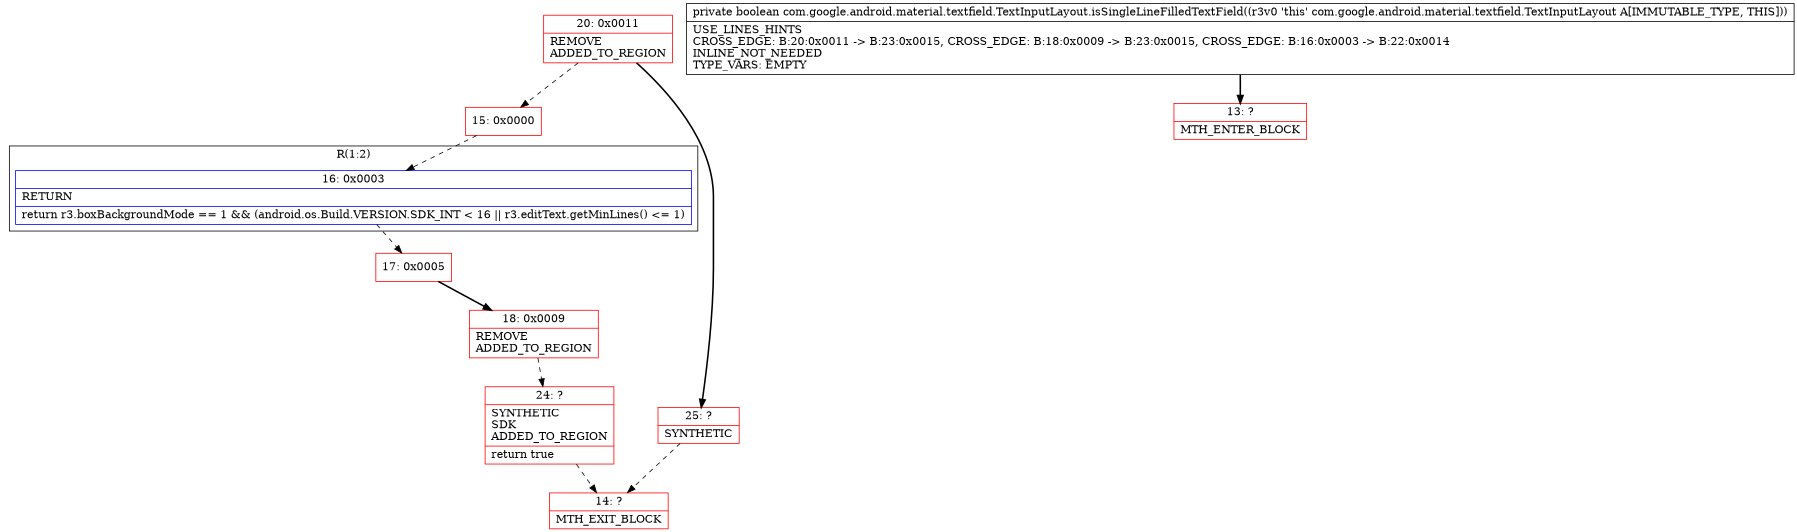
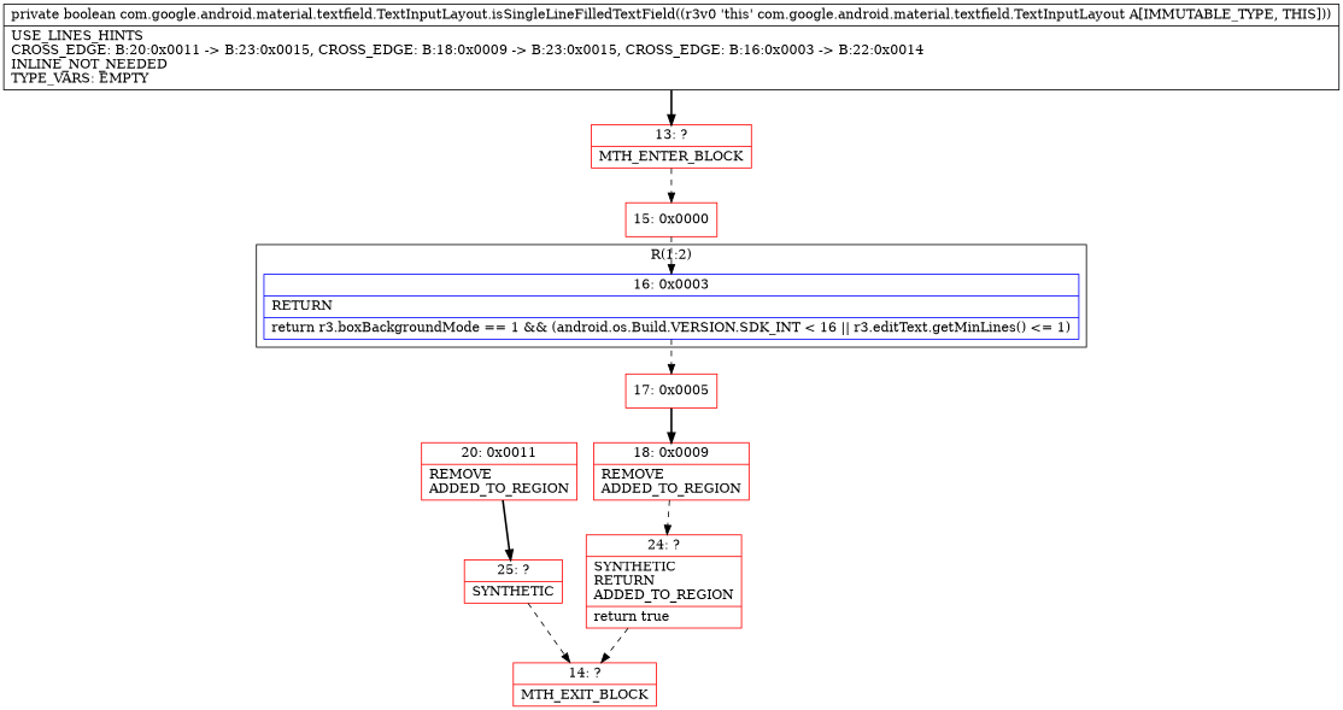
  digraph {
    node [color=red shape=record]
    edge [style=dashed]
    n1 [color=blue label="{16\:\ 0x0003|RETURN\l|return r3.boxBackgroundMode == 1 && (android.os.Build.VERSION.SDK_INT \< 16 \|\| r3.editText.getMinLines() \<= 1)\l}"]
    n2 [label="{17\:\ 0x0005}"]
    n3 [label="{18\:\ 0x0009|REMOVE\lADDED_TO_REGION\l}"]
    n4 [label="{13\:\ ?|MTH_ENTER_BLOCK\l}"]
    n5 [label="{15\:\ 0x0000}"]
-   n6 [label="{24\:\ ?|SYNTHETIC\lSDK\lADDED_TO_REGION\l|return true\l}"]
+   n6 [label="{24\:\ ?|SYNTHETIC\lRETURN\lADDED_TO_REGION\l|return true\l}"]
    n7 [label="{14\:\ ?|MTH_EXIT_BLOCK\l}"]
    n8 [label="{20\:\ 0x0011|REMOVE\lADDED_TO_REGION\l}"]
    n9 [label="{25\:\ ?|SYNTHETIC\l}"]
    n10 [label="{private boolean com.google.android.material.textfield.TextInputLayout.isSingleLineFilledTextField((r3v0 'this' com.google.android.material.textfield.TextInputLayout A[IMMUTABLE_TYPE, THIS]))  | USE_LINES_HINTS\lCROSS_EDGE: B:20:0x0011 \-\> B:23:0x0015, CROSS_EDGE: B:18:0x0009 \-\> B:23:0x0015, CROSS_EDGE: B:16:0x0003 \-\> B:22:0x0014\lINLINE_NOT_NEEDED\lTYPE_VARS: EMPTY\l}" color=""]
    subgraph cluster_1 {
      label="R(1:2)"
      n1
    }
    n1 -> n2
    n2 -> n3 [style=bold]
    n3 -> n6
-   n8 -> n5
+   n4 -> n5
    n5 -> n1
    n6 -> n7
    n8 -> n9 [style=bold]
    n9 -> n7
    n10 -> n4 [style=bold]
  }
